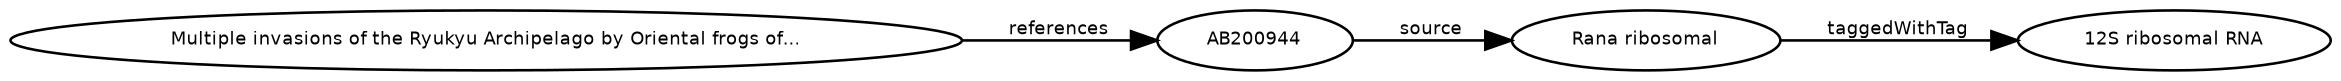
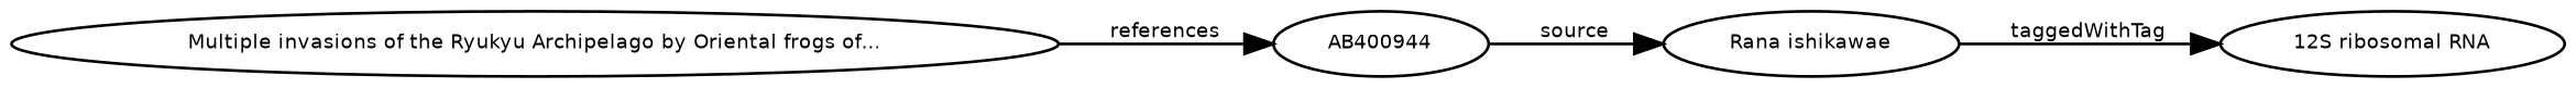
  digraph {
    rankdir=LR
    node [fontname=Helvetica fontsize=7]
    edge [fontname=Helvetica fontsize=7]
-   n1 [height=0.27433100247 label=AB200944 width=0.27433100247]
-   n2 [height=0.27433100247 label="Rana ribosomal" width=0.27433100247]
+   n1 [height=0.27433100247 label=AB400944 width=0.27433100247]
+   n2 [height=0.27433100247 label="Rana ishikawae" width=0.27433100247]
    n3 [height=0.27433100247 label="12S ribosomal RNA" width=0.27433100247]
    n4 [height=0.27433100247 label="Multiple invasions of the Ryukyu Archipelago by Oriental frogs of..." width=0.27433100247]
    n1 -> n2 [label=source]
    n2 -> n3 [label=taggedWithTag]
    n4 -> n1 [label=references]
  }
